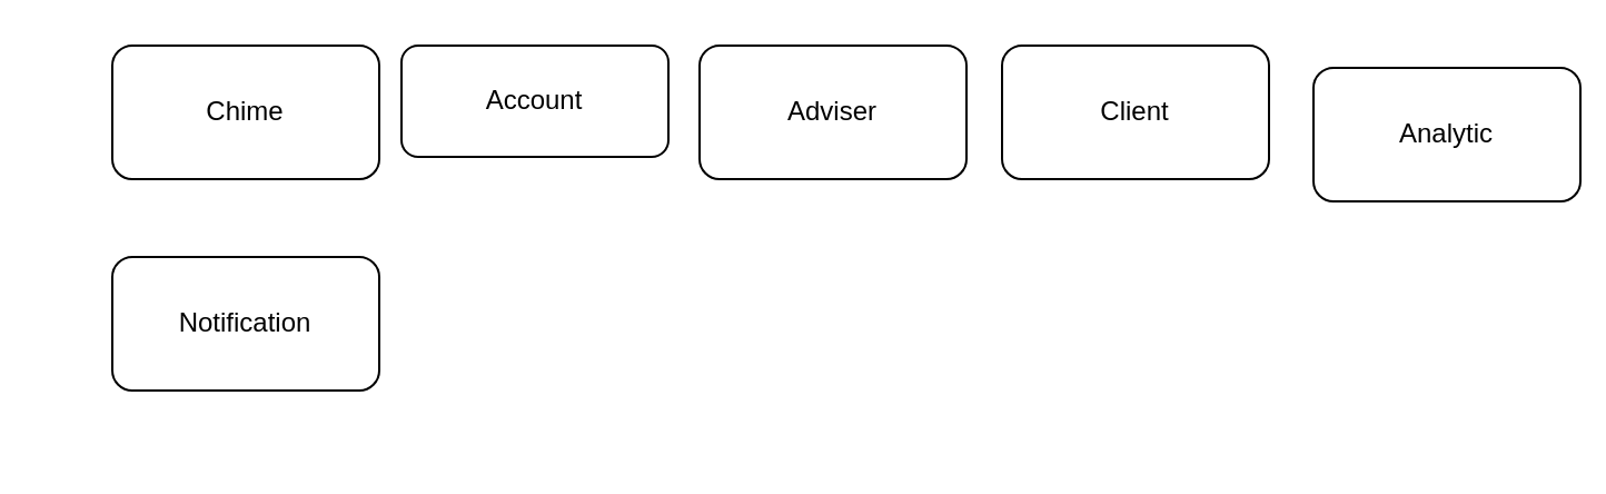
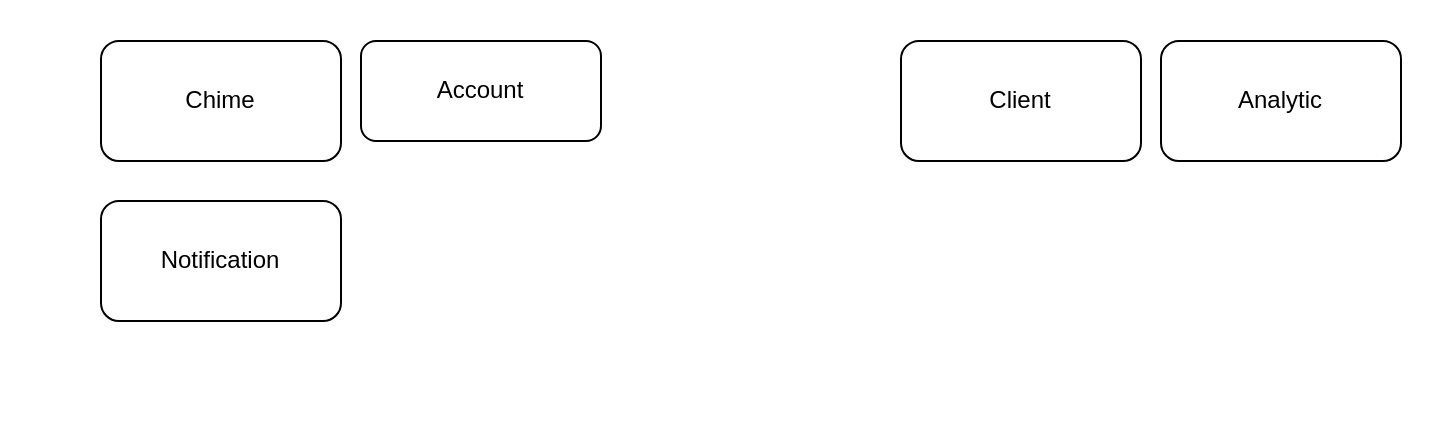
  <mxCell id="0" />
  <mxCell id="1" parent="0" />
  <mxCell id="2" value="&lt;h1&gt;&lt;br&gt;&lt;/h1&gt;" style="text;html=1;strokeColor=none;fillColor=none;spacing=5;spacingTop=-20;whiteSpace=wrap;overflow=hidden;rounded=0;" parent="1" vertex="1"><mxGeometry x="20" y="80" width="190" height="120" as="geometry" /></mxCell>
  <mxCell id="3" value="Account" style="rounded=1;whiteSpace=wrap;html=1;" parent="1" vertex="1"><mxGeometry x="180" y="20" width="120" height="50" as="geometry" /></mxCell>
- <mxCell id="4" value="Adviser" style="rounded=1;whiteSpace=wrap;html=1;" parent="1" vertex="1"><mxGeometry x="314" y="20" width="120" height="60" as="geometry" /></mxCell>
  <mxCell id="5" value="Client" style="rounded=1;whiteSpace=wrap;html=1;" parent="1" vertex="1"><mxGeometry x="450" y="20" width="120" height="60" as="geometry" /></mxCell>
- <mxCell id="6" value="Analytic" style="rounded=1;whiteSpace=wrap;html=1;" parent="1" vertex="1"><mxGeometry x="590" y="30" width="120" height="60" as="geometry" /></mxCell>
+ <mxCell id="6" value="Analytic" style="rounded=1;whiteSpace=wrap;html=1;" parent="1" vertex="1"><mxGeometry x="580" y="20" width="120" height="60" as="geometry" /></mxCell>
  <mxCell id="7" value="Chime" style="rounded=1;whiteSpace=wrap;html=1;" parent="1" vertex="1"><mxGeometry x="50" y="20" width="120" height="60" as="geometry" /></mxCell>
- <mxCell id="8" value="Notification" style="rounded=1;whiteSpace=wrap;html=1;" vertex="1" parent="1"><mxGeometry x="50" y="115" width="120" height="60" as="geometry" /></mxCell>
+ <mxCell id="8" value="Notification" style="rounded=1;whiteSpace=wrap;html=1;" vertex="1" parent="1"><mxGeometry x="50" y="100" width="120" height="60" as="geometry" /></mxCell>
